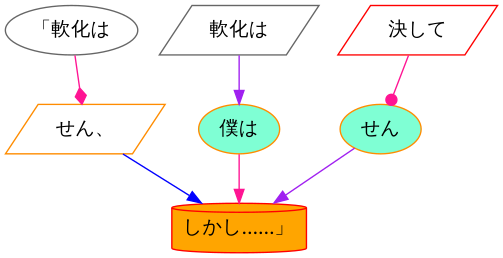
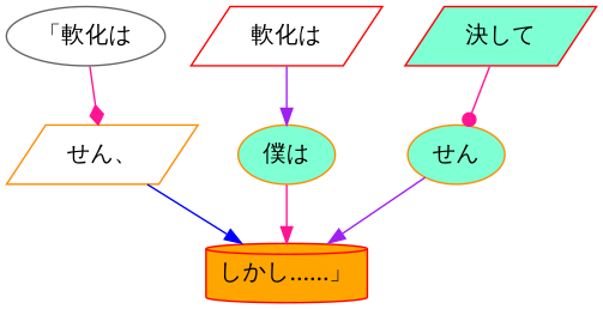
  digraph {
    fontname=Inter
    node [color=darkorange fillcolor=white fontname=Inter shape=ellipse style=filled]
    edge [arrowhead=normal color=deeppink fontname=Inter]
    n1 [color=gray40 label="「軟化は"]
    n2 [label="せん、" shape=parallelogram]
    n3 [color=red fillcolor=orange label="しかし……」" shape=cylinder]
    n4 [fillcolor=aquamarine label="僕は"]
-   n5 [color=red label="決して" shape=parallelogram]
+   n5 [color=red fillcolor=aquamarine label="決して" shape=parallelogram]
    n6 [fillcolor=aquamarine label="せん"]
-   n7 [color=gray40 label="軟化は" shape=parallelogram]
+   n7 [color=red label="軟化は" shape=parallelogram]
    n1 -> n2 [arrowhead=diamond]
    n2 -> n3 [color=blue]
    n4 -> n3
    n5 -> n6 [arrowhead=dot]
    n6 -> n3 [color=purple]
    n7 -> n4 [color=purple]
  }
